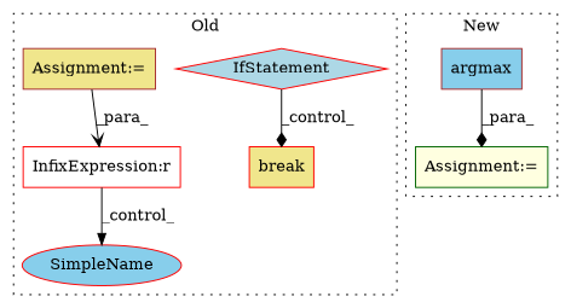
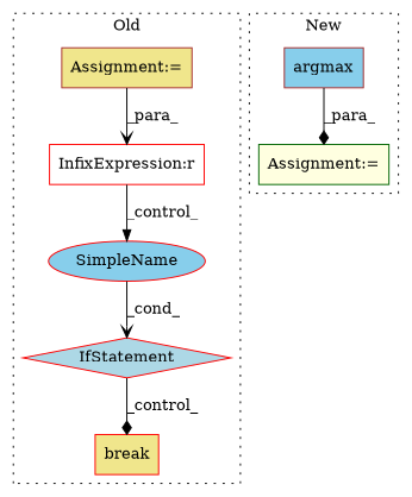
  digraph {
    fontname="DejaVu Serif"
    node [a=7 color=red fillcolor=khaki fontname="DejaVu Serif" l=1 shape=box style=filled]
    edge [arrowhead=diamond fontname="DejaVu Serif"]
    n1 [a=10 l=6 label=break s=1467]
    n2 [a=25 fillcolor=lightblue l="4,2" label=IfStatement s="1333,1365" shape=diamond]
    n3 [a=42 fillcolor=skyblue label=SimpleName shape=ellipse l=""]
    n4 [a=27 fillcolor=white l=4 label="InfixExpression:r" s=1346]
    n5 [color=brown label="Assignment:=" s=1234]
    n6 [a=32 color=brown fillcolor=skyblue l="7,1" label=argmax s="1340,1348"]
    n7 [color=darkgreen fillcolor=lightyellow label="Assignment:=" s=1371]
    subgraph cluster_1 {
      label=Old
      style=dotted
      n1
      n2
      n3
      n4
      n5
    }
    subgraph cluster_2 {
      label=New
      style=dotted
      n6
      n7
    }
    n2 -> n1 [label=_control_]
+   n3 -> n2 [arrowhead=vee label=_cond_]
    n4 -> n3 [arrowhead=normal label=_control_]
    n5 -> n4 [arrowhead=vee label=_para_]
    n6 -> n7 [label=_para_]
  }
